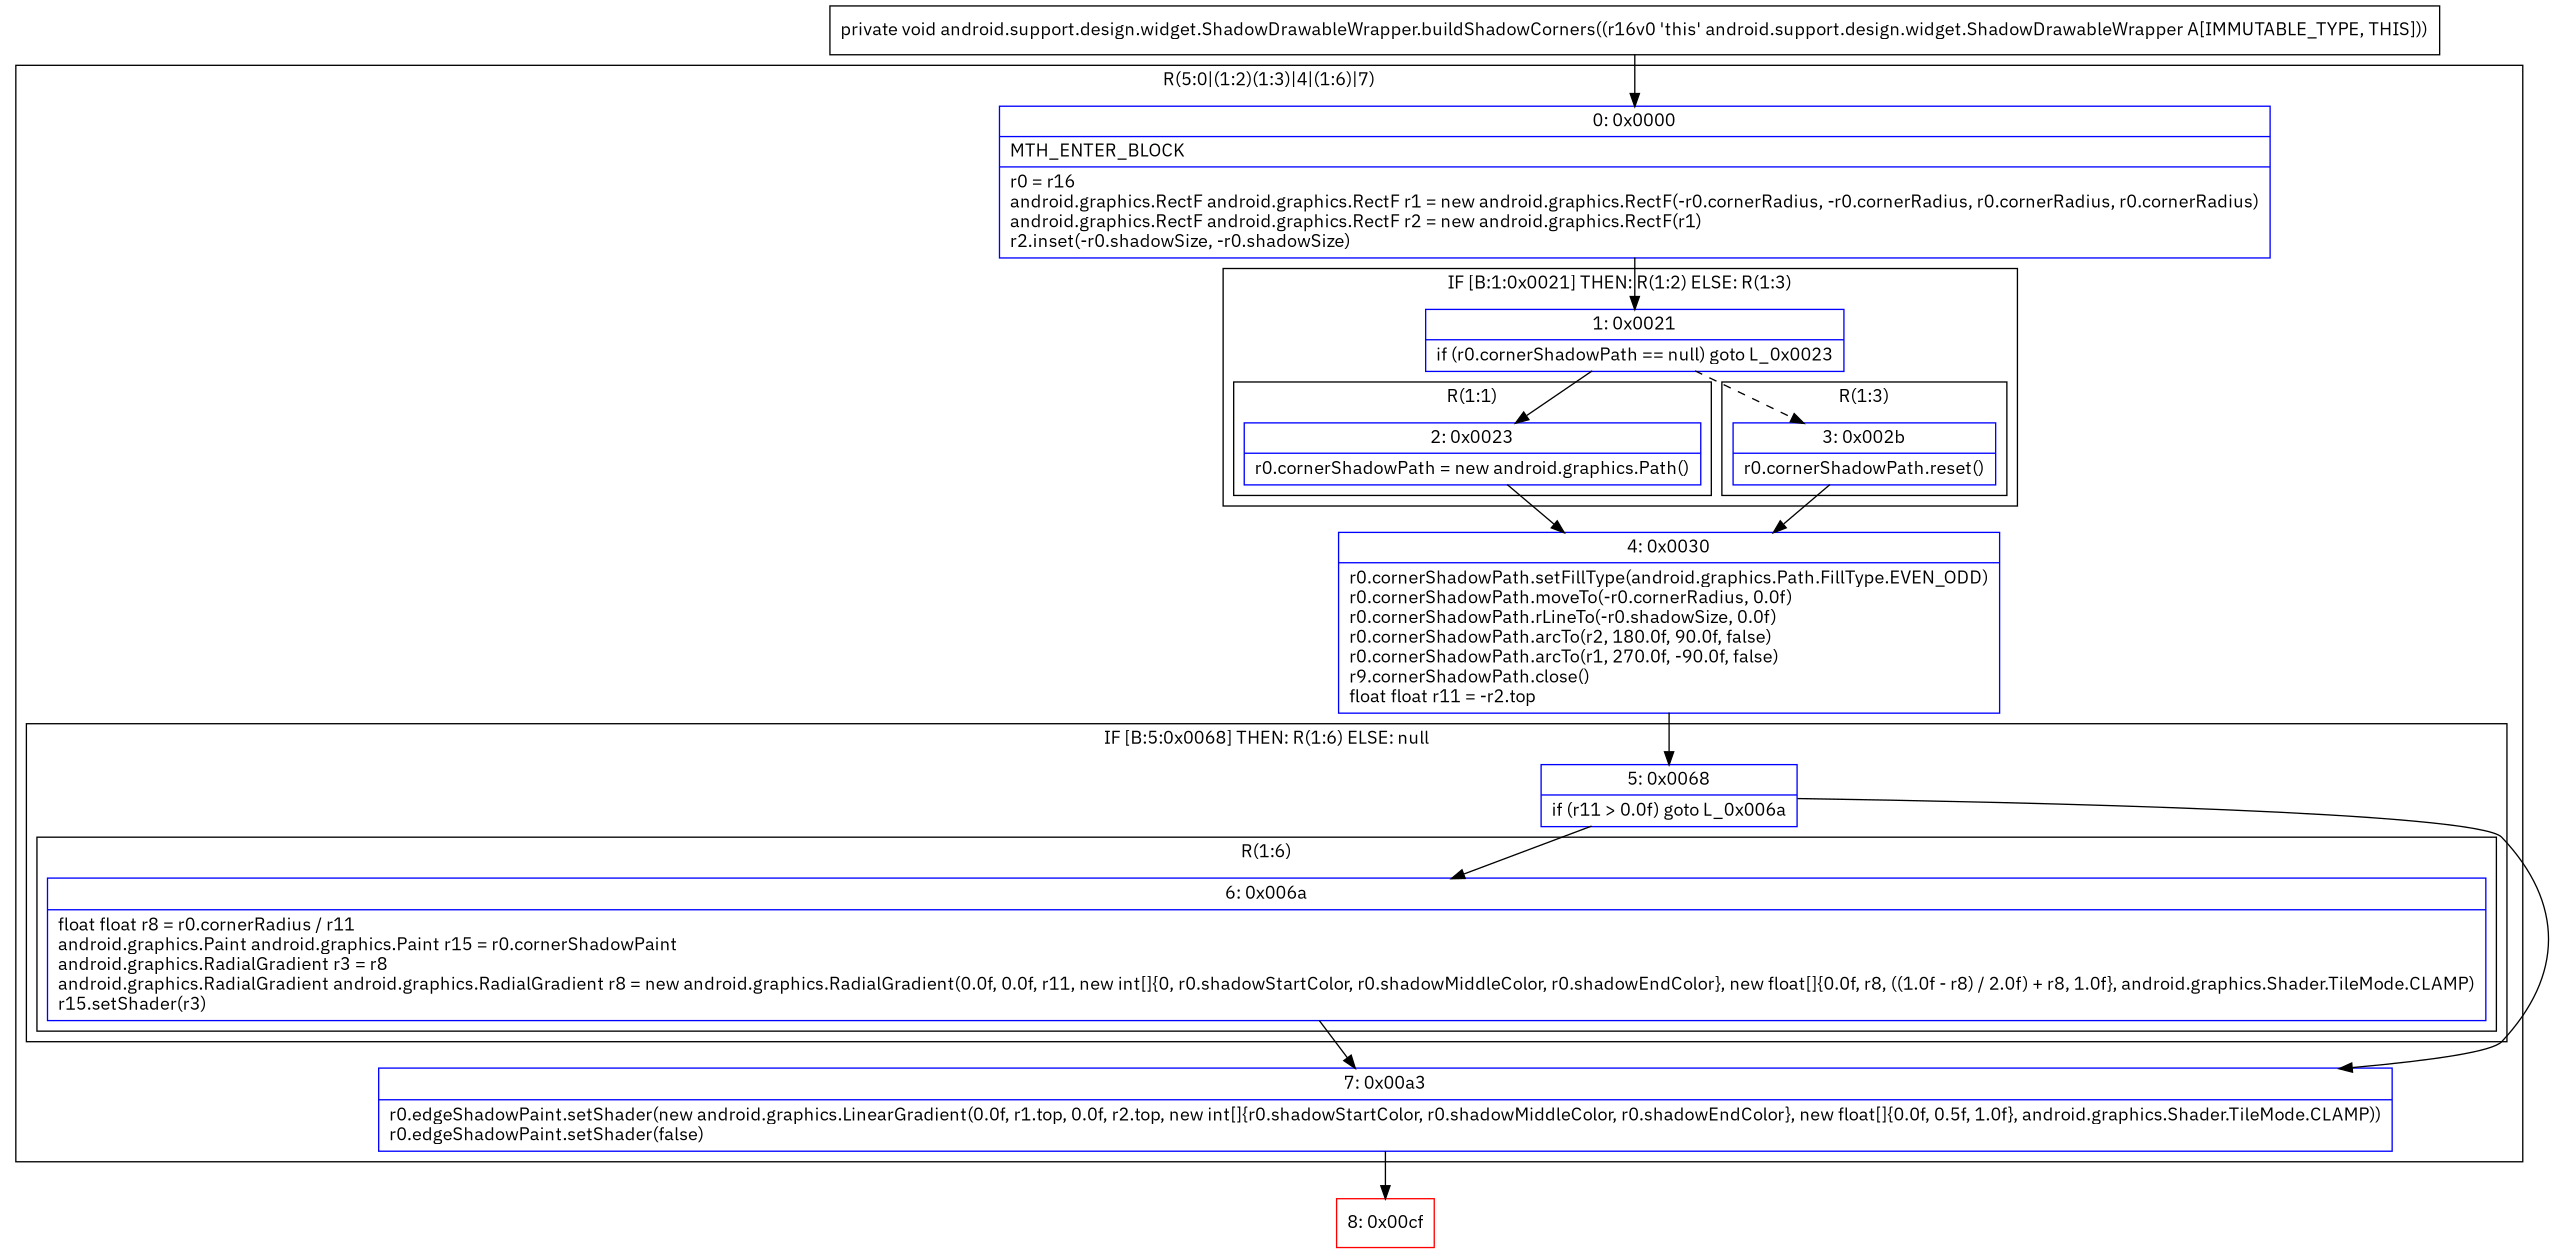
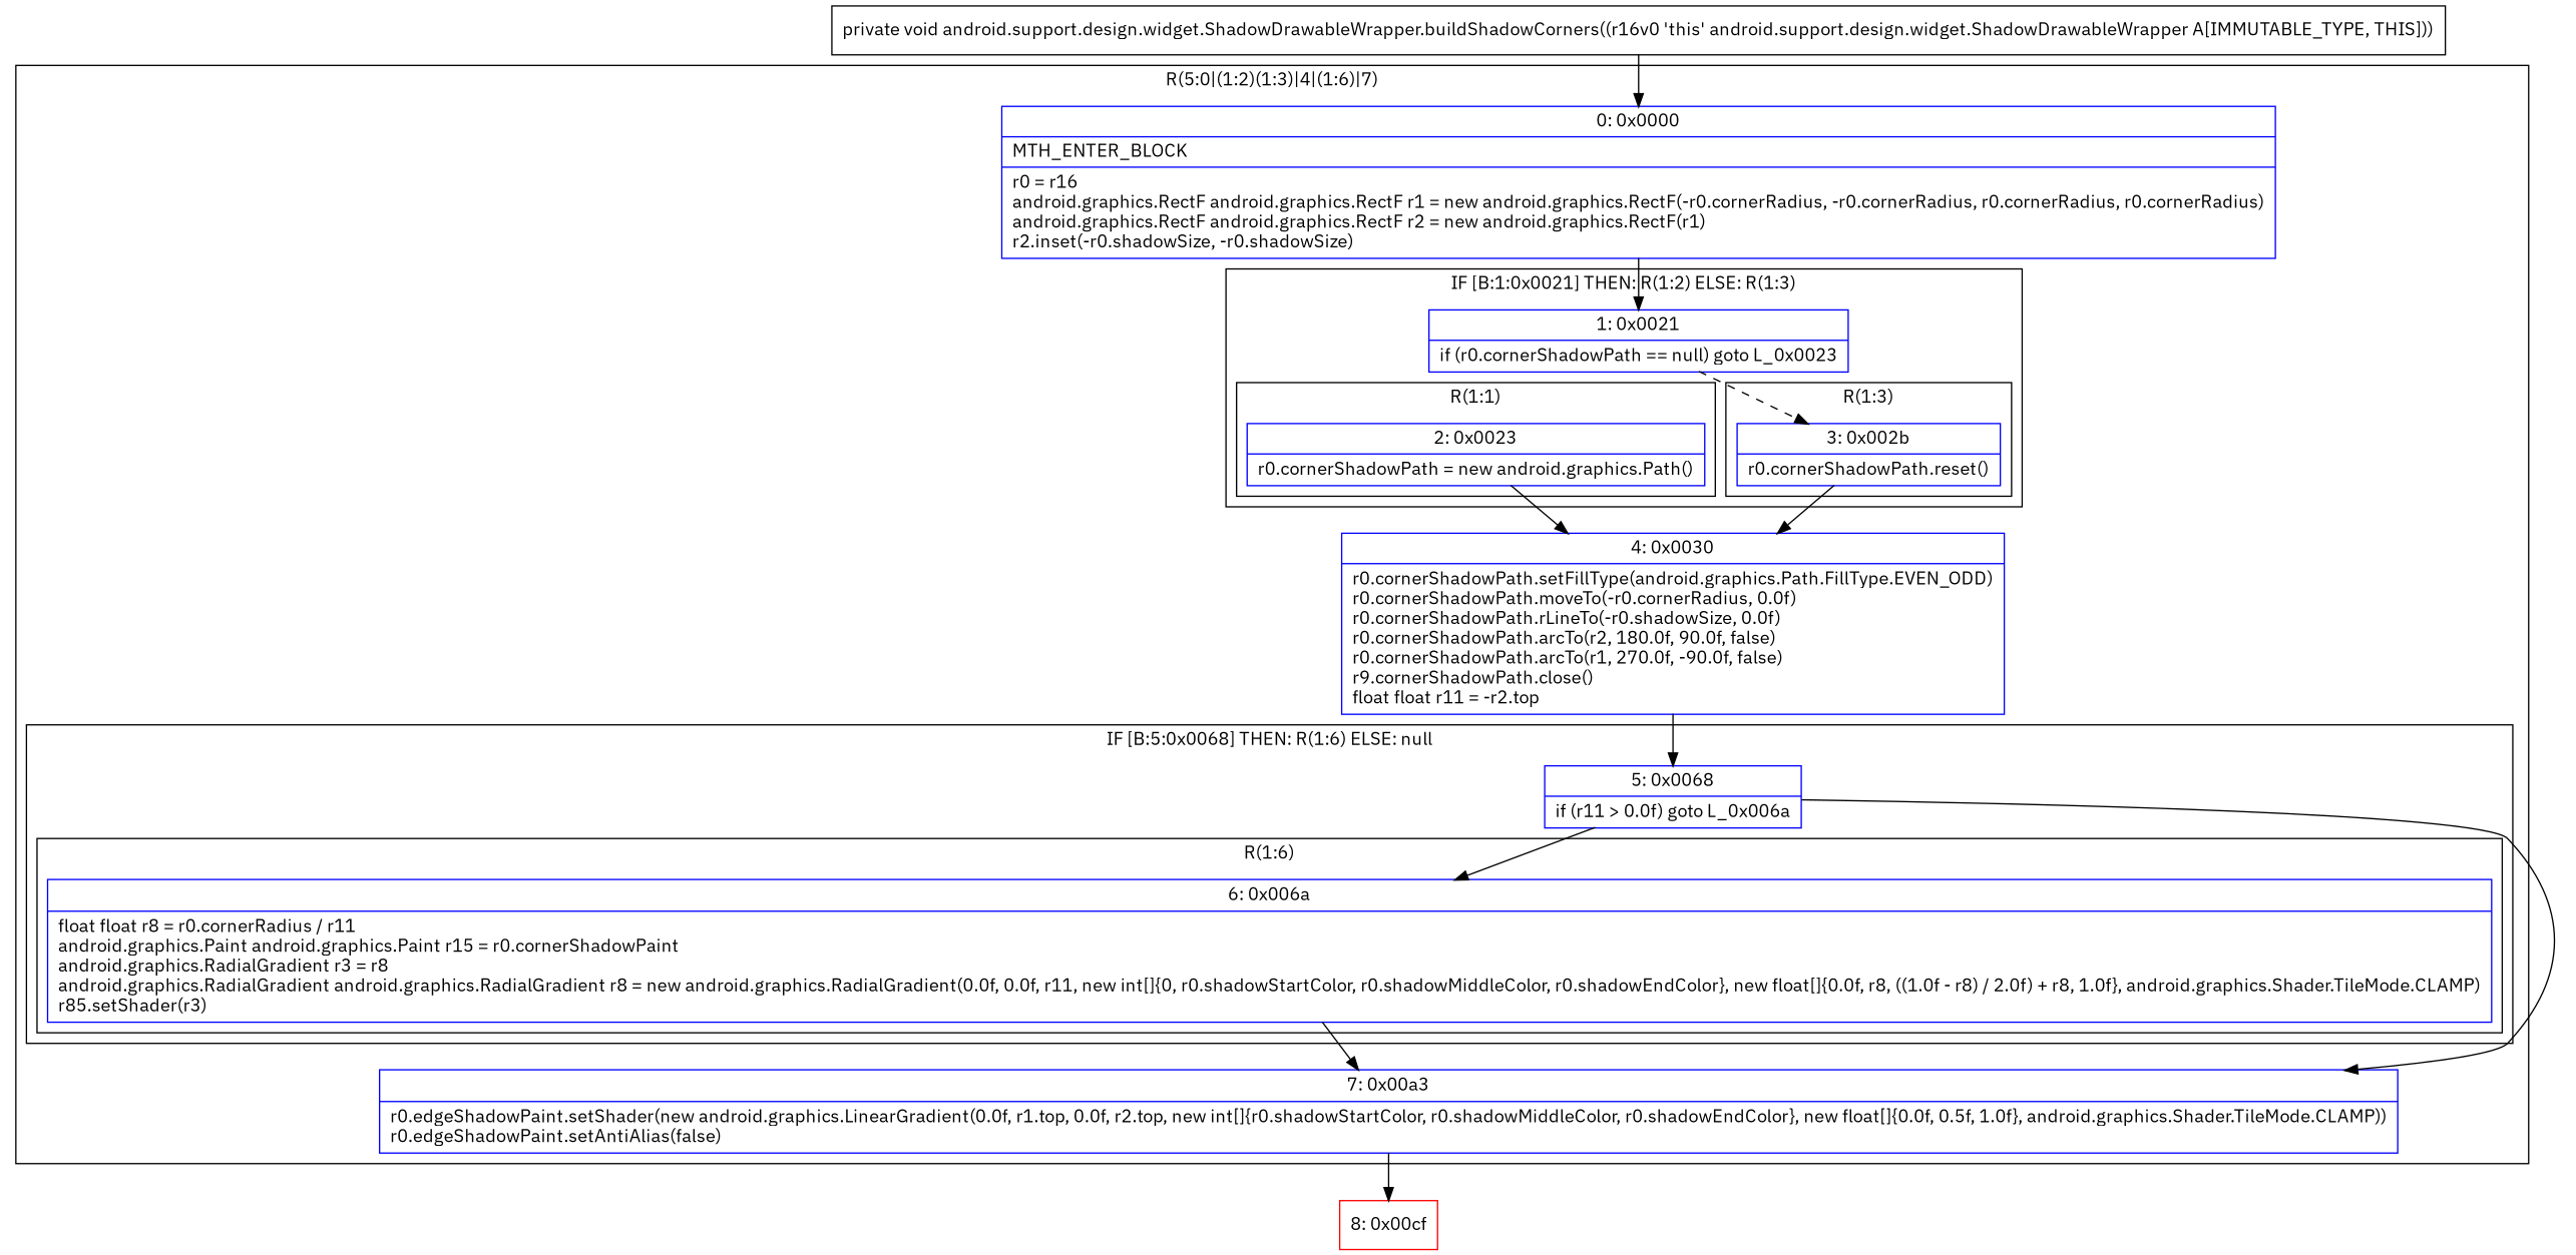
  digraph {
    fontname="IBM Plex Sans"
    node [color=blue fontname="IBM Plex Sans" shape=record]
    edge [fontname="IBM Plex Sans"]
    n1 [label="{2\:\ 0x0023|r0.cornerShadowPath = new android.graphics.Path()\l}"]
    n2 [label="{3\:\ 0x002b|r0.cornerShadowPath.reset()\l}"]
    n3 [label="{1\:\ 0x0021|if (r0.cornerShadowPath == null) goto L_0x0023\l}"]
-   n4 [label="{6\:\ 0x006a|float float r8 = r0.cornerRadius \/ r11\landroid.graphics.Paint android.graphics.Paint r15 = r0.cornerShadowPaint\landroid.graphics.RadialGradient r3 = r8\landroid.graphics.RadialGradient android.graphics.RadialGradient r8 = new android.graphics.RadialGradient(0.0f, 0.0f, r11, new int[]\{0, r0.shadowStartColor, r0.shadowMiddleColor, r0.shadowEndColor\}, new float[]\{0.0f, r8, ((1.0f \- r8) \/ 2.0f) + r8, 1.0f\}, android.graphics.Shader.TileMode.CLAMP)\lr15.setShader(r3)\l}"]
+   n4 [label="{6\:\ 0x006a|float float r8 = r0.cornerRadius \/ r11\landroid.graphics.Paint android.graphics.Paint r15 = r0.cornerShadowPaint\landroid.graphics.RadialGradient r3 = r8\landroid.graphics.RadialGradient android.graphics.RadialGradient r8 = new android.graphics.RadialGradient(0.0f, 0.0f, r11, new int[]\{0, r0.shadowStartColor, r0.shadowMiddleColor, r0.shadowEndColor\}, new float[]\{0.0f, r8, ((1.0f \- r8) \/ 2.0f) + r8, 1.0f\}, android.graphics.Shader.TileMode.CLAMP)\lr85.setShader(r3)\l}"]
    n5 [label="{5\:\ 0x0068|if (r11 \> 0.0f) goto L_0x006a\l}"]
    n6 [label="{0\:\ 0x0000|MTH_ENTER_BLOCK\l|r0 = r16\landroid.graphics.RectF android.graphics.RectF r1 = new android.graphics.RectF(\-r0.cornerRadius, \-r0.cornerRadius, r0.cornerRadius, r0.cornerRadius)\landroid.graphics.RectF android.graphics.RectF r2 = new android.graphics.RectF(r1)\lr2.inset(\-r0.shadowSize, \-r0.shadowSize)\l}"]
    n7 [label="{4\:\ 0x0030|r0.cornerShadowPath.setFillType(android.graphics.Path.FillType.EVEN_ODD)\lr0.cornerShadowPath.moveTo(\-r0.cornerRadius, 0.0f)\lr0.cornerShadowPath.rLineTo(\-r0.shadowSize, 0.0f)\lr0.cornerShadowPath.arcTo(r2, 180.0f, 90.0f, false)\lr0.cornerShadowPath.arcTo(r1, 270.0f, \-90.0f, false)\lr9.cornerShadowPath.close()\lfloat float r11 = \-r2.top\l}"]
-   n8 [label="{7\:\ 0x00a3|r0.edgeShadowPaint.setShader(new android.graphics.LinearGradient(0.0f, r1.top, 0.0f, r2.top, new int[]\{r0.shadowStartColor, r0.shadowMiddleColor, r0.shadowEndColor\}, new float[]\{0.0f, 0.5f, 1.0f\}, android.graphics.Shader.TileMode.CLAMP))\lr0.edgeShadowPaint.setShader(false)\l}"]
+   n8 [label="{7\:\ 0x00a3|r0.edgeShadowPaint.setShader(new android.graphics.LinearGradient(0.0f, r1.top, 0.0f, r2.top, new int[]\{r0.shadowStartColor, r0.shadowMiddleColor, r0.shadowEndColor\}, new float[]\{0.0f, 0.5f, 1.0f\}, android.graphics.Shader.TileMode.CLAMP))\lr0.edgeShadowPaint.setAntiAlias(false)\l}"]
    n9 [color=red label="{8\:\ 0x00cf}"]
    n10 [label="{private void android.support.design.widget.ShadowDrawableWrapper.buildShadowCorners((r16v0 'this' android.support.design.widget.ShadowDrawableWrapper A[IMMUTABLE_TYPE, THIS])) }" color=""]
    subgraph cluster_1 {
      label="R(5:0|(1:2)(1:3)|4|(1:6)|7)"
      n6
      n7
      n8
      subgraph cluster_2 {
        label="IF [B:1:0x0021] THEN: R(1:2) ELSE: R(1:3)"
        n3
        subgraph cluster_3 {
          label="R(1:1)"
          n1
        }
        subgraph cluster_4 {
          label="R(1:3)"
          n2
        }
      }
      subgraph cluster_5 {
        label="IF [B:5:0x0068] THEN: R(1:6) ELSE: null"
        n5
        subgraph cluster_6 {
          label="R(1:6)"
          n4
        }
      }
    }
    n1 -> n7
    n2 -> n7
-   n3 -> n1
    n3 -> n2 [style=dashed]
    n4 -> n8
    n5 -> n4
    n5 -> n8 [style=solid]
    n6 -> n3
    n7 -> n5
    n8 -> n9
    n10 -> n6
  }
